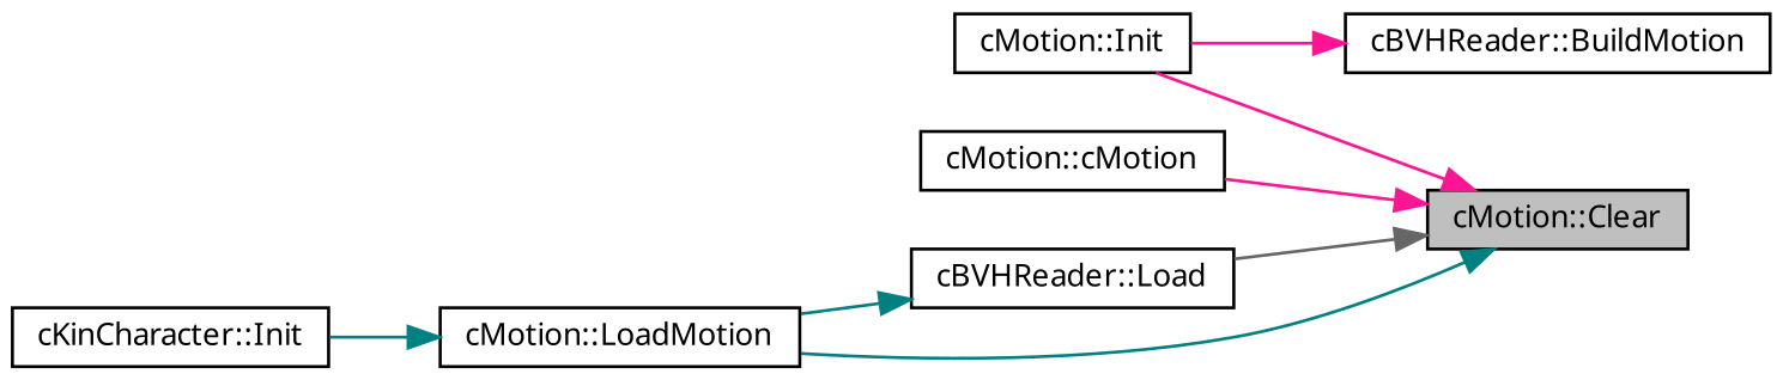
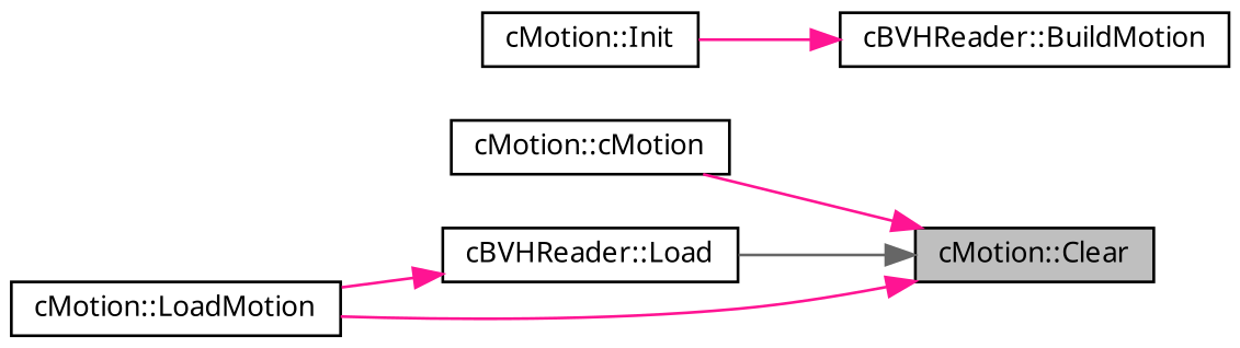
  digraph {
    fontname="Noto Sans"
    rankdir=RL
    node [color=black fillcolor=white fontname="Noto Sans" fontsize=10 shape=record style=filled]
    edge [color=deeppink dir=back fontname="Noto Sans" fontsize=10 labelfontname=Helvetica labelfontsize=10 style=solid]
    n1 [fillcolor=grey75 fontcolor=black height=0.2 label="cMotion::Clear" width=0.4]
    n2 [height=0.2 label="cMotion::cMotion" width=0.4]
    n3 [height=0.2 label="cMotion::Init" width=0.4]
    n4 [height=0.2 label="cBVHReader::Load" width=0.4]
    n5 [height=0.2 label="cMotion::LoadMotion" width=0.4]
-   n6 [height=0.2 label="cKinCharacter::Init" width=0.4]
    n7 [height=0.2 label="cBVHReader::BuildMotion" width=0.4]
    n1 -> n2
-   n1 -> n3
    n1 -> n4 [color=gray40]
-   n1 -> n5 [color=teal]
-   n4 -> n5 [color=teal]
-   n5 -> n6 [color=teal]
+   n1 -> n5
+   n4 -> n5
    n7 -> n3
  }
